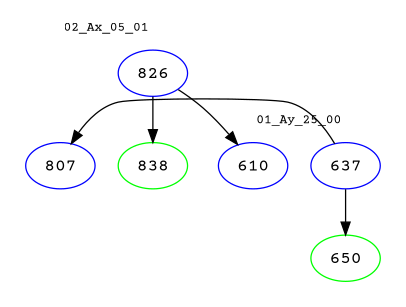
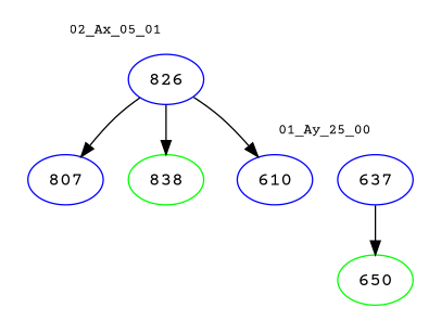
  digraph {
    fontname="Courier Prime"
    node [color=blue fontname="Courier Prime"]
    edge [color=black fontname="Courier Prime"]
    n1 [label=637]
    n2 [label=610]
    n3 [color=green label=650]
    n4 [label=826]
    n5 [label=807]
    n6 [color=green label=838]
    subgraph cluster_1 {
      color=white
      fontsize=10
      label="01_Ay_25_00"
      n1
      n2
      n3
    }
    subgraph cluster_2 {
      color=white
      fontsize=10
      label="02_Ax_05_01"
      n4
      n5
      n6
    }
    n1 -> n3
    n4 -> n2
-   n1 -> n5
+   n4 -> n5
    n4 -> n6
  }
